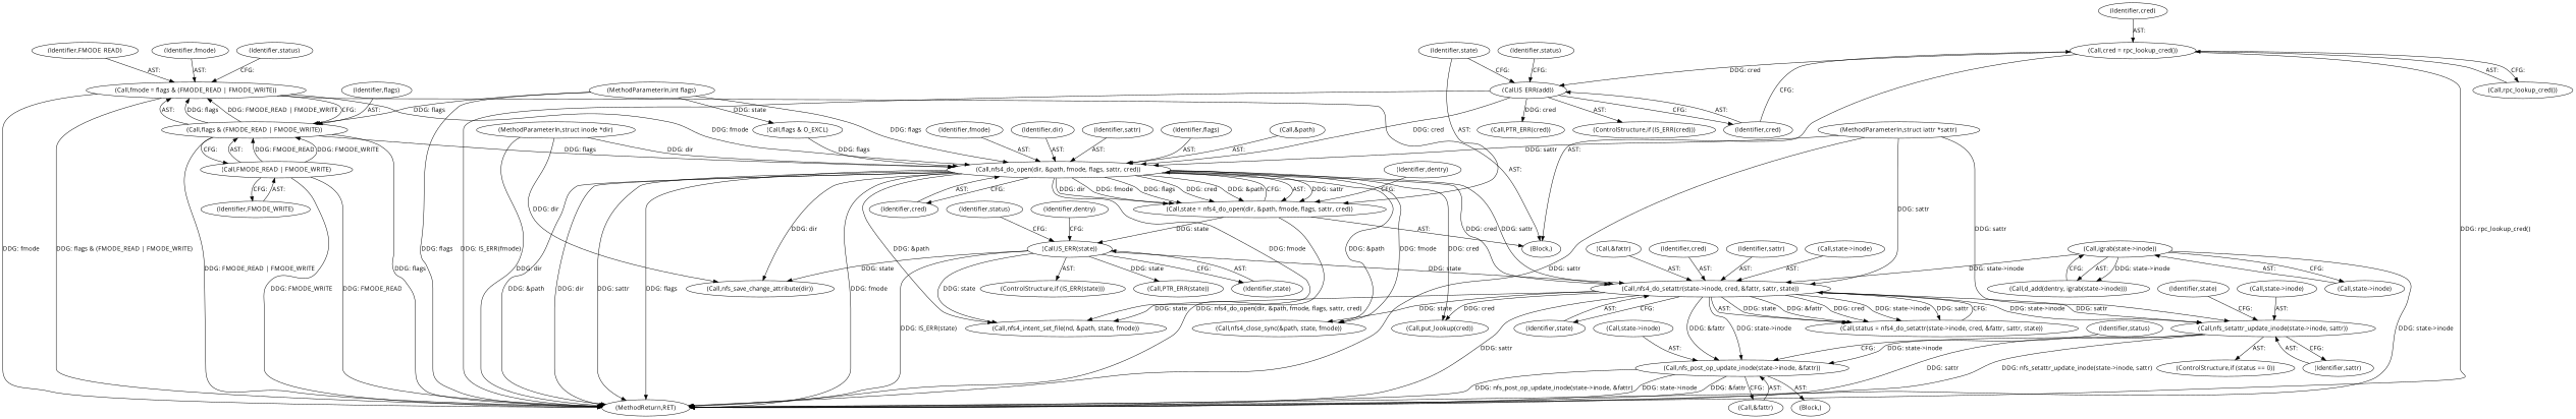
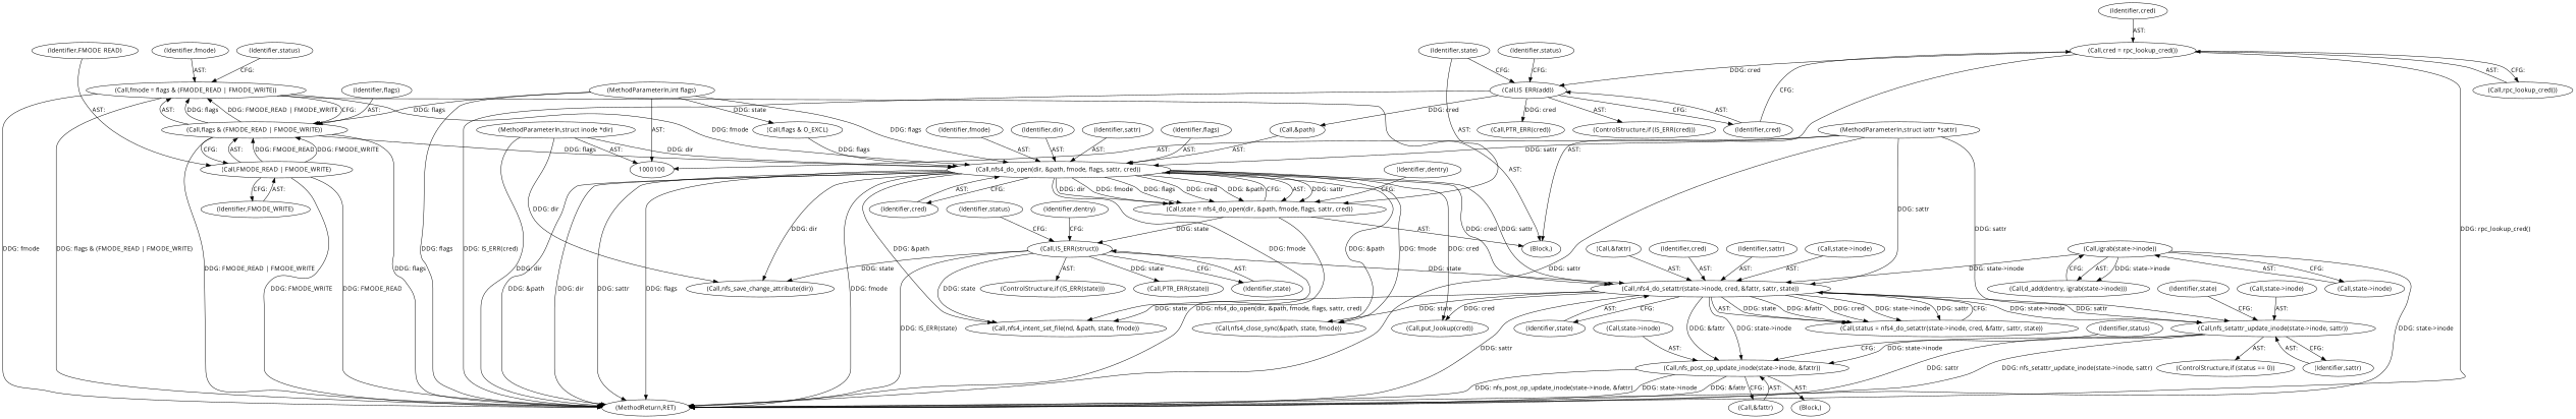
  digraph {
    fontname="Open Sans"
    node [fontname="Open Sans"]
    edge [fontname="Open Sans"]
    n1 [label="(Call,nfs_setattr_update_inode(state->inode, sattr))"]
    n2 [label="(Call,nfs_post_op_update_inode(state->inode, &fattr))"]
    n3 [label="(MethodReturn,RET)"]
    n4 [label="(ControlStructure,if (status == 0))"]
    n5 [label="(Identifier,sattr)"]
    n6 [label="(Call,&fattr)"]
    n7 [label="(Block,)"]
    n8 [label="(Call,nfs4_do_setattr(state->inode, cred, &fattr, sattr, state))"]
    n9 [label="(Call,nfs4_intent_set_file(nd, &path, state, fmode))"]
    n10 [label="(Call,nfs4_close_sync(&path, state, fmode))"]
    n11 [label="(Call,status = nfs4_do_setattr(state->inode, cred, &fattr, sattr, state))"]
    n12 [label="(Identifier,state)"]
    n13 [label="(Call,put_lookup(cred))"]
    n14 [label="(Call,igrab(state->inode))"]
    n15 [label="(Call,state->inode)"]
    n16 [label="(Call,d_add(dentry, igrab(state->inode)))"]
    n17 [label="(Call,nfs4_do_open(dir, &path, fmode, flags, sattr, cred))"]
    n18 [label="(Call,state = nfs4_do_open(dir, &path, fmode, flags, sattr, cred))"]
    n19 [label="(Call,nfs_save_change_attribute(dir))"]
    n20 [label="(Identifier,cred)"]
    n21 [label="(Block,)"]
-   n22 [label="(Call,IS_ERR(state))"]
+   n22 [label="(Call,IS_ERR(struct))"]
    n23 [label="(Call,flags & O_EXCL)"]
    n24 [label="(MethodParameterIn,struct inode *dir)"]
+   1000100
    n26 [label="(Call,fmode = flags & (FMODE_READ | FMODE_WRITE))"]
    n27 [label="(Call,flags & (FMODE_READ | FMODE_WRITE))"]
    n28 [label="(Call,FMODE_READ | FMODE_WRITE)"]
    n29 [label="(Identifier,FMODE_WRITE)"]
    n30 [label="(MethodParameterIn,int flags)"]
    n31 [label="(MethodParameterIn,struct iattr *sattr)"]
    n32 [label="(Call,IS_ERR(add))"]
    n33 [label="(Call,PTR_ERR(cred))"]
    n34 [label="(Identifier,cred)"]
    n35 [label="(ControlStructure,if (IS_ERR(cred)))"]
    n36 [label="(Call,cred = rpc_lookup_cred())"]
    n37 [label="(Call,rpc_lookup_cred())"]
    n38 [label="(Identifier,state)"]
    n39 [label="(ControlStructure,if (IS_ERR(state)))"]
    n40 [label="(Call,PTR_ERR(state))"]
    n41 [label="(Identifier,state)"]
    n42 [label="(Call,&path)"]
    n43 [label="(Identifier,status)"]
    n44 [label="(Call,state->inode)"]
    n45 [label="(Identifier,flags)"]
    n46 [label="(Call,&fattr)"]
    n47 [label="(Identifier,dentry)"]
    n48 [label="(Identifier,cred)"]
    n49 [label="(Identifier,sattr)"]
    n50 [label="(Identifier,fmode)"]
    n51 [label="(Identifier,fmode)"]
    n52 [label="(Identifier,status)"]
    n53 [label="(Identifier,FMODE_READ)"]
    n54 [label="(Identifier,dir)"]
    n55 [label="(Identifier,state)"]
    n56 [label="(Identifier,dentry)"]
    n57 [label="(Identifier,status)"]
    n58 [label="(Call,state->inode)"]
    n59 [label="(Identifier,status)"]
    n60 [label="(Identifier,sattr)"]
    n61 [label="(Identifier,cred)"]
    n62 [label="(Identifier,flags)"]
    n63 [label="(Call,state->inode)"]
    n1 -> n2 [label="DDG: state->inode"]
    n1 -> n3 [label="DDG: sattr"]
    n1 -> n3 [label="DDG: nfs_setattr_update_inode(state->inode, sattr)"]
    n1 -> n4 [label="AST: "]
    n1 -> n5 [label="CFG: "]
    n2 -> n3 [label="DDG: &fattr"]
    n2 -> n3 [label="DDG: nfs_post_op_update_inode(state->inode, &fattr)"]
    n2 -> n3 [label="DDG: state->inode"]
    n2 -> n6 [label="CFG: "]
    n2 -> n7 [label="AST: "]
    n5 -> n1 [label="AST: "]
    n6 -> n2 [label="AST: "]
    n8 -> n1 [label="DDG: state->inode"]
    n8 -> n1 [label="DDG: sattr"]
    n8 -> n2 [label="DDG: state->inode"]
    n8 -> n2 [label="DDG: &fattr"]
    n8 -> n3 [label="DDG: sattr"]
    n8 -> n9 [label="DDG: state"]
    n8 -> n10 [label="DDG: state"]
    n8 -> n11 [label="AST: "]
    n8 -> n11 [label="DDG: state"]
    n8 -> n11 [label="DDG: &fattr"]
    n8 -> n11 [label="DDG: cred"]
    n8 -> n11 [label="DDG: state->inode"]
    n8 -> n11 [label="DDG: sattr"]
    n8 -> n12 [label="CFG: "]
    n8 -> n13 [label="DDG: cred"]
    n11 -> n8 [label="CFG: "]
    n12 -> n8 [label="AST: "]
    n14 -> n3 [label="DDG: state->inode"]
    n14 -> n8 [label="DDG: state->inode"]
    n14 -> n15 [label="CFG: "]
    n14 -> n16 [label="AST: "]
    n14 -> n16 [label="DDG: state->inode"]
    n15 -> n14 [label="AST: "]
    n16 -> n14 [label="CFG: "]
    n17 -> n3 [label="DDG: &path"]
    n17 -> n3 [label="DDG: dir"]
    n17 -> n3 [label="DDG: sattr"]
    n17 -> n3 [label="DDG: flags"]
    n17 -> n3 [label="DDG: fmode"]
    n17 -> n8 [label="DDG: cred"]
    n17 -> n8 [label="DDG: sattr"]
    n17 -> n9 [label="DDG: &path"]
    n17 -> n9 [label="DDG: fmode"]
    n17 -> n10 [label="DDG: &path"]
    n17 -> n10 [label="DDG: fmode"]
    n17 -> n13 [label="DDG: cred"]
    n17 -> n18 [label="AST: "]
    n17 -> n18 [label="DDG: sattr"]
    n17 -> n18 [label="DDG: dir"]
    n17 -> n18 [label="DDG: fmode"]
    n17 -> n18 [label="DDG: flags"]
    n17 -> n18 [label="DDG: cred"]
    n17 -> n18 [label="DDG: &path"]
    n17 -> n19 [label="DDG: dir"]
    n17 -> n20 [label="CFG: "]
    n18 -> n3 [label="DDG: nfs4_do_open(dir, &path, fmode, flags, sattr, cred)"]
    n18 -> n17 [label="CFG: "]
    n18 -> n21 [label="AST: "]
    n18 -> n22 [label="DDG: state"]
    n20 -> n17 [label="AST: "]
    n22 -> n3 [label="DDG: IS_ERR(state)"]
    n22 -> n8 [label="DDG: state"]
    n22 -> n9 [label="DDG: state"]
    n22 -> n19 [label="DDG: state"]
    n22 -> n38 [label="CFG: "]
    n22 -> n39 [label="AST: "]
    n22 -> n40 [label="DDG: state"]
    n23 -> n17 [label="DDG: flags"]
    n24 -> n3 [label="DDG: dir"]
    n24 -> n17 [label="DDG: dir"]
    n24 -> n19 [label="DDG: dir"]
+   n24 -> 1000100 [label="AST: "]
    n26 -> n3 [label="DDG: fmode"]
    n26 -> n3 [label="DDG: flags & (FMODE_READ | FMODE_WRITE)"]
    n26 -> n17 [label="DDG: fmode"]
    n26 -> n21 [label="AST: "]
    n26 -> n27 [label="CFG: "]
    n27 -> n3 [label="DDG: flags"]
    n27 -> n3 [label="DDG: FMODE_READ | FMODE_WRITE"]
    n27 -> n17 [label="DDG: flags"]
    n27 -> n26 [label="AST: "]
    n27 -> n26 [label="DDG: flags"]
    n27 -> n26 [label="DDG: FMODE_READ | FMODE_WRITE"]
    n27 -> n28 [label="CFG: "]
    n28 -> n3 [label="DDG: FMODE_WRITE"]
    n28 -> n3 [label="DDG: FMODE_READ"]
    n28 -> n27 [label="AST: "]
    n28 -> n27 [label="DDG: FMODE_READ"]
    n28 -> n27 [label="DDG: FMODE_WRITE"]
    n28 -> n29 [label="CFG: "]
    n29 -> n28 [label="AST: "]
    n30 -> n3 [label="DDG: flags"]
    n30 -> n17 [label="DDG: flags"]
    n30 -> n23 [label="DDG: state"]
+   n30 -> 1000100 [label="AST: "]
    n30 -> n27 [label="DDG: flags"]
    n31 -> n1 [label="DDG: sattr"]
    n31 -> n3 [label="DDG: sattr"]
    n31 -> n8 [label="DDG: sattr"]
    n31 -> n17 [label="DDG: sattr"]
-   n32 -> n3 [label="DDG: IS_ERR(fmode)"]
-   n32 -> n17 [label="DDG: cred"]
+   n31 -> 1000100 [label="AST: "]
+   n32 -> n3 [label="DDG: IS_ERR(cred)"]
+   n32 -> n42 [label="DDG: cred"]
    n32 -> n33 [label="DDG: cred"]
    n32 -> n34 [label="CFG: "]
    n32 -> n35 [label="AST: "]
    n34 -> n32 [label="AST: "]
    n34 -> n36 [label="CFG: "]
    n36 -> n3 [label="DDG: rpc_lookup_cred()"]
    n36 -> n21 [label="AST: "]
    n36 -> n32 [label="DDG: cred"]
    n36 -> n37 [label="CFG: "]
    n37 -> n36 [label="AST: "]
    n38 -> n22 [label="AST: "]
    n41 -> n1 [label="CFG: "]
    n42 -> n17 [label="AST: "]
    n43 -> n22 [label="CFG: "]
    n44 -> n1 [label="AST: "]
    n45 -> n27 [label="AST: "]
    n46 -> n8 [label="AST: "]
    n47 -> n18 [label="CFG: "]
    n48 -> n8 [label="AST: "]
    n49 -> n8 [label="AST: "]
    n50 -> n17 [label="AST: "]
    n51 -> n26 [label="AST: "]
    n52 -> n32 [label="CFG: "]
-   n53 -> n26 [label="AST: "]
+   n53 -> n28 [label="AST: "]
    n54 -> n17 [label="AST: "]
    n55 -> n18 [label="AST: "]
    n55 -> n32 [label="CFG: "]
    n56 -> n22 [label="CFG: "]
    n57 -> n2 [label="CFG: "]
    n58 -> n8 [label="AST: "]
    n59 -> n26 [label="CFG: "]
    n60 -> n17 [label="AST: "]
    n61 -> n36 [label="AST: "]
    n62 -> n17 [label="AST: "]
    n63 -> n2 [label="AST: "]
  }
